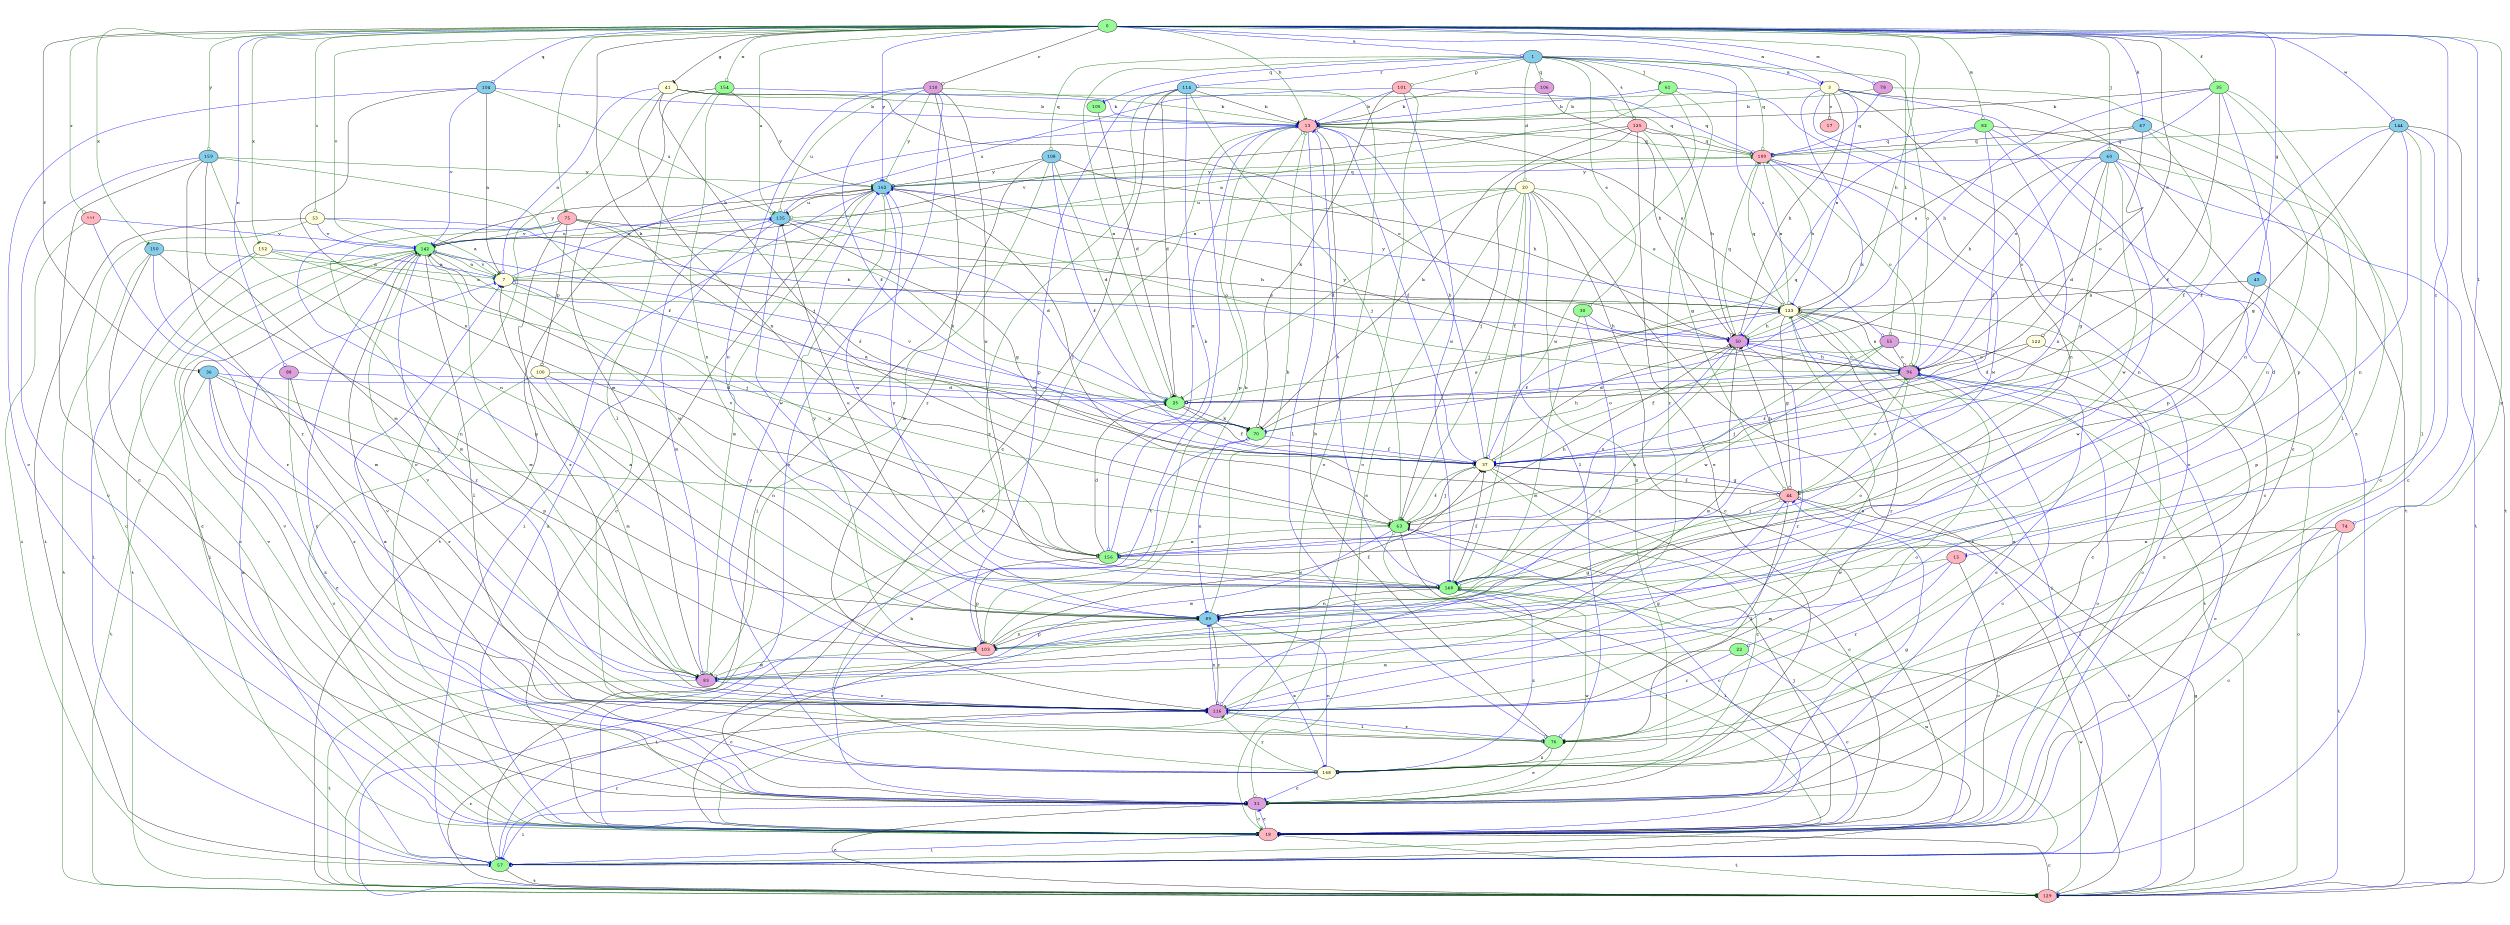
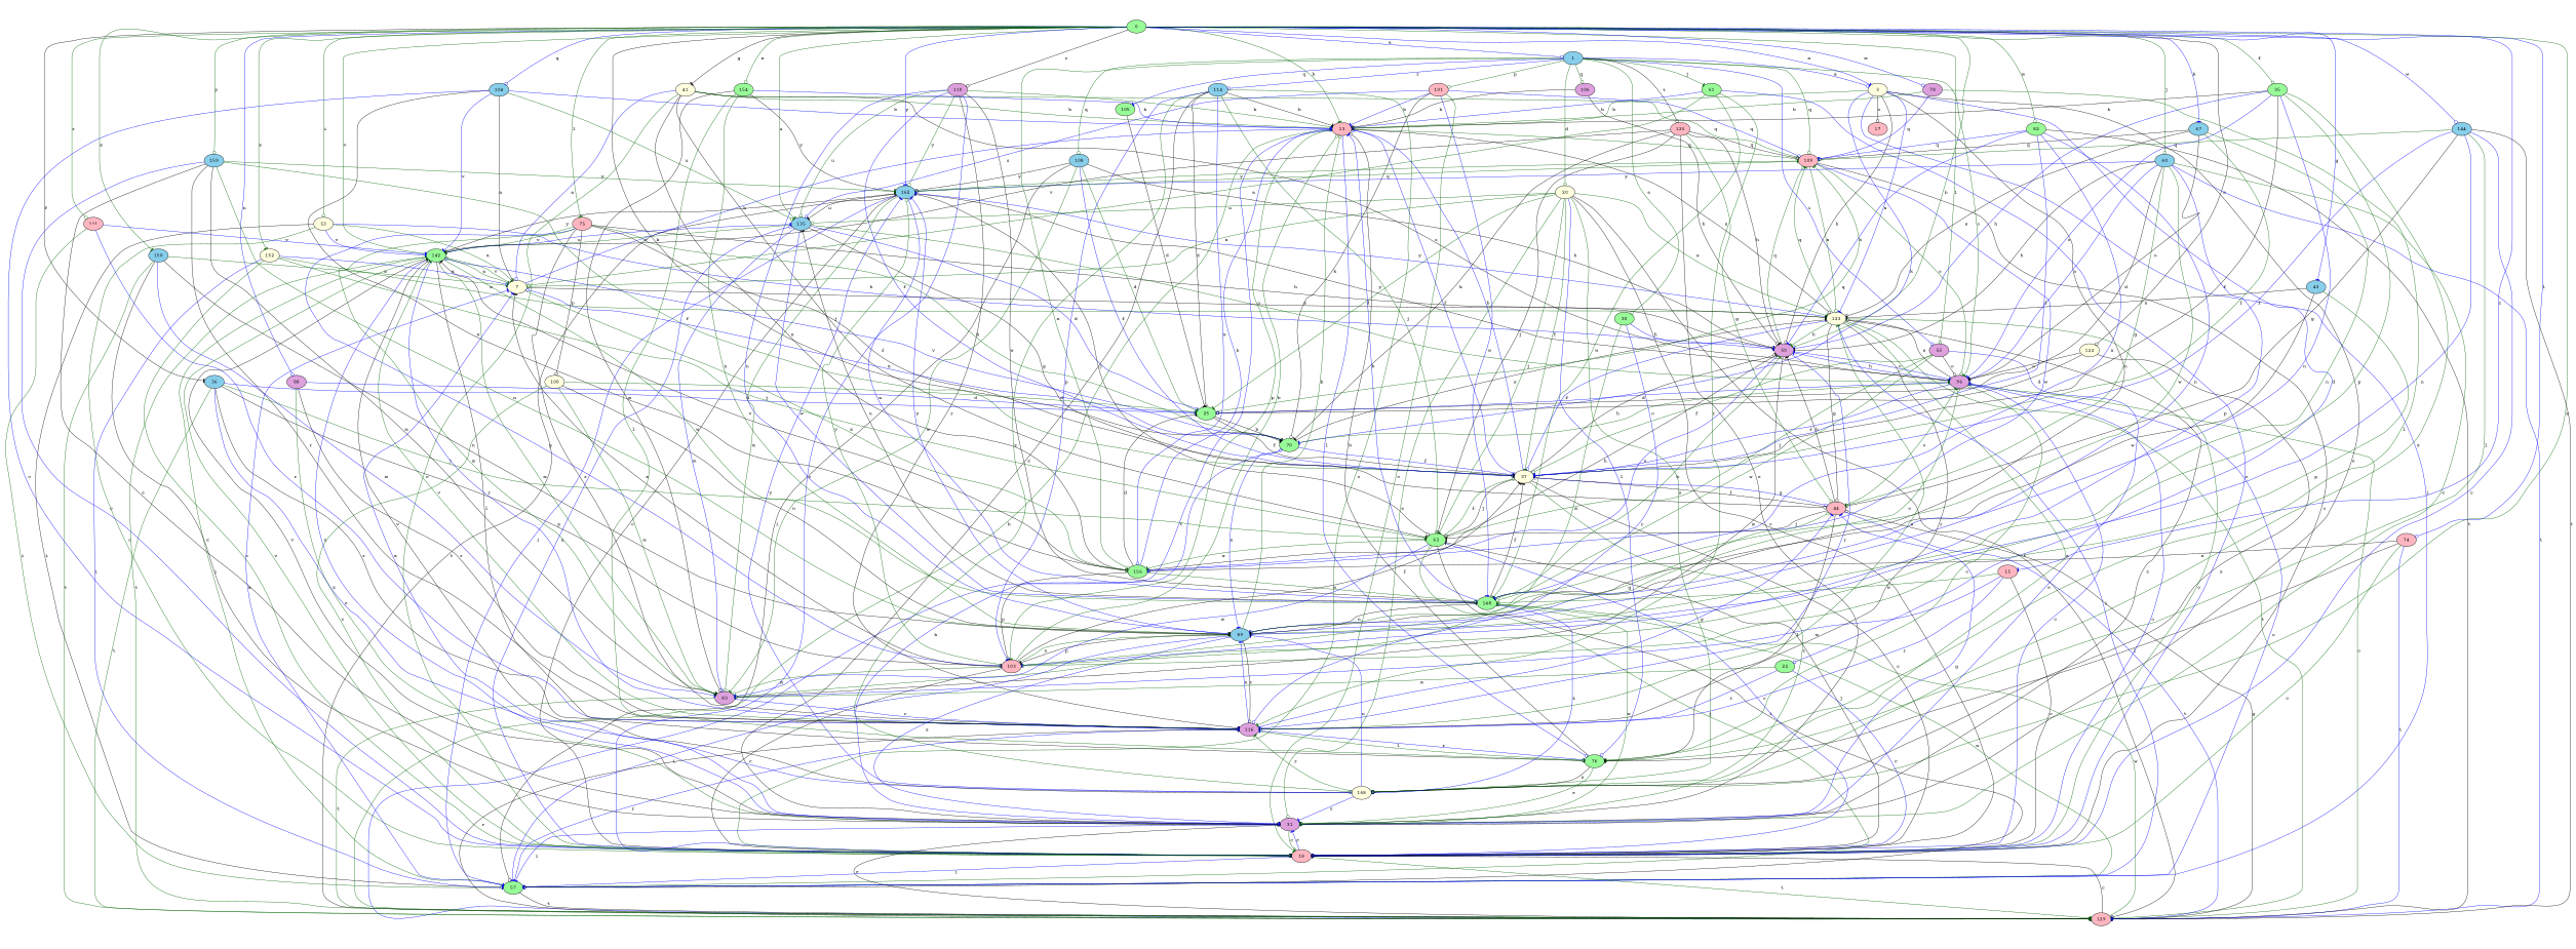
  strict digraph {
    fontname="Courier Prime"
    node [fillcolor=palegreen fontname="Courier Prime" style=filled]
    edge [arrowhead=odot color=darkgreen fontname="Courier Prime"]
    1 [fillcolor=skyblue]
    0
    3 [fillcolor=lightyellow]
    13 [fillcolor=lightpink]
    15 [fillcolor=lightpink]
    35
    36 [fillcolor=skyblue]
    41 [fillcolor=lightyellow]
    43 [fillcolor=skyblue]
    50 [fillcolor=plum]
    53 [fillcolor=lightyellow]
    55 [fillcolor=plum]
    60 [fillcolor=skyblue]
    67 [fillcolor=skyblue]
    70
    74 [fillcolor=lightpink]
    75 [fillcolor=lightpink]
    78 [fillcolor=plum]
    82
    88 [fillcolor=plum]
    104 [fillcolor=skyblue]
    110 [fillcolor=plum]
    111 [fillcolor=lightpink]
    122 [fillcolor=lightyellow]
    135 [fillcolor=skyblue]
    142
    144 [fillcolor=skyblue]
    150 [fillcolor=skyblue]
    152 [fillcolor=lightyellow]
    154
    159 [fillcolor=skyblue]
    162 [fillcolor=skyblue]
    168 [fillcolor=lightyellow]
    20 [fillcolor=lightyellow]
    30
    61
    96 [fillcolor=plum]
    101 [fillcolor=lightpink]
    105
    106 [fillcolor=plum]
    108 [fillcolor=skyblue]
    109 [fillcolor=lightpink]
    114 [fillcolor=skyblue]
    125 [fillcolor=lightpink]
    156
    17 [fillcolor=lightpink]
    22
    31 [fillcolor=plum]
    57
    89 [fillcolor=skyblue]
    123 [fillcolor=lightyellow]
    37 [fillcolor=lightyellow]
    76
    103 [fillcolor=lightpink]
    129 [fillcolor=lightpink]
    18 [fillcolor=lightpink]
    83 [fillcolor=plum]
    116 [fillcolor=plum]
    148
    63
    25
    7 [fillcolor=lightyellow]
    44 [fillcolor=lightpink]
    100 [fillcolor=lightyellow]
    1 -> 3 [color=blue label=a]
    1 -> 55 [color=blue label=i]
    1 -> 20 [label=d]
    1 -> 30 [label=e]
    1 -> 61 [arrowhead=tee label=j]
    1 -> 96 [arrowhead=tee label=o]
    1 -> 101 [label=p]
    1 -> 105 [arrowhead=tee color=blue label=q]
    1 -> 106 [label=q]
    1 -> 108 [label=q]
    1 -> 109 [label=q]
    1 -> 114 [color=blue label=r]
    1 -> 125 [color=black label=t]
-   1 -> 25 [label=x]
+   1 -> 156 [label=x]
    0 -> 1 [color=blue label=a]
    0 -> 3 [arrowhead=tee color=blue label=a]
    0 -> 13 [arrowhead=tee label=b]
    0 -> 15 [arrowhead=tee color=blue label=c]
    0 -> 35 [label=f]
    0 -> 36 [arrowhead=tee color=black label=f]
    0 -> 41 [arrowhead=tee color=black label=g]
    0 -> 43 [arrowhead=tee color=blue label=g]
    0 -> 50 [label=h]
    0 -> 53 [label=i]
    0 -> 55 [label=i]
    0 -> 60 [label=j]
    0 -> 67 [arrowhead=tee color=blue label=k]
    0 -> 70 [arrowhead=tee color=black label=k]
    0 -> 74 [color=blue label=l]
    0 -> 75 [arrowhead=tee label=l]
    0 -> 78 [color=blue label=m]
    0 -> 82 [label=m]
    0 -> 88 [color=blue label=n]
    0 -> 104 [color=blue label=q]
    0 -> 110 [color=black label=r]
    0 -> 111 [label=r]
    0 -> 122 [color=black label=s]
    0 -> 135 [arrowhead=tee label=u]
    0 -> 142 [label=v]
    0 -> 144 [color=blue label=w]
    0 -> 150 [arrowhead=tee label=x]
    0 -> 152 [arrowhead=tee label=x]
    0 -> 154 [label=x]
    0 -> 159 [label=y]
    0 -> 162 [arrowhead=tee color=blue label=y]
    0 -> 168 [label=z]
    3 -> 13 [arrowhead=tee label=b]
    3 -> 50 [color=black label=h]
    3 -> 70 [arrowhead=tee color=blue label=k]
    3 -> 17 [color=black label=c]
    3 -> 22 [color=blue label=d]
    3 -> 31 [arrowhead=tee color=black label=e]
    3 -> 57 [color=blue label=i]
    3 -> 89 [color=black label=n]
    3 -> 123 [arrowhead=tee color=blue label=s]
    13 -> 109 [label=q]
    13 -> 123 [color=black label=s]
    13 -> 37 [color=blue label=f]
    13 -> 76 [color=blue label=l]
    13 -> 103 [arrowhead=tee label=p]
    13 -> 129 [color=blue label=t]
    15 -> 18 [arrowhead=tee color=black label=c]
    15 -> 83 [arrowhead=tee color=blue label=m]
    15 -> 116 [arrowhead=tee color=blue label=r]
    15 -> 148 [label=w]
    35 -> 13 [arrowhead=tee color=black label=b]
    35 -> 50 [arrowhead=tee color=blue label=h]
    35 -> 168 [label=z]
    35 -> 96 [arrowhead=tee color=blue label=o]
    35 -> 89 [color=blue label=n]
    35 -> 37 [arrowhead=tee color=black label=f]
    35 -> 103 [arrowhead=tee label=p]
    36 -> 168 [color=blue label=z]
    36 -> 103 [arrowhead=tee color=black label=p]
    36 -> 129 [label=t]
    36 -> 116 [color=black label=r]
    36 -> 63 [arrowhead=tee label=j]
    36 -> 25 [arrowhead=tee color=blue label=d]
    41 -> 13 [label=b]
    41 -> 96 [arrowhead=tee color=black label=o]
    41 -> 109 [label=q]
    41 -> 156 [color=black label=x]
    41 -> 18 [label=c]
    41 -> 63 [arrowhead=tee color=black label=j]
    41 -> 7 [color=blue label=a]
    43 -> 123 [arrowhead=tee color=black label=s]
    43 -> 103 [label=p]
    43 -> 148 [arrowhead=tee color=black label=w]
    50 -> 96 [arrowhead=tee color=blue label=o]
    50 -> 109 [label=q]
    50 -> 156 [color=blue label=x]
    50 -> 83 [color=black label=m]
    50 -> 116 [color=blue label=r]
    53 -> 50 [arrowhead=tee color=blue label=h]
    53 -> 142 [arrowhead=tee color=blue label=v]
    53 -> 57 [arrowhead=tee color=black label=i]
    53 -> 18 [label=c]
    53 -> 7 [arrowhead=tee label=a]
    55 -> 96 [color=black label=o]
    55 -> 31 [arrowhead=tee color=blue label=e]
    55 -> 37 [label=f]
    55 -> 148 [label=w]
    55 -> 63 [label=j]
    60 -> 50 [arrowhead=tee color=black label=h]
    60 -> 162 [color=blue label=y]
    60 -> 96 [arrowhead=tee color=blue label=o]
    60 -> 31 [label=e]
    60 -> 103 [arrowhead=tee color=blue label=p]
    60 -> 129 [arrowhead=tee color=blue label=t]
    60 -> 148 [arrowhead=tee label=w]
    60 -> 25 [color=black label=d]
    60 -> 44 [arrowhead=tee label=g]
    67 -> 96 [color=black label=o]
    67 -> 109 [color=black label=q]
    67 -> 89 [arrowhead=tee label=n]
    67 -> 123 [color=black label=s]
    67 -> 37 [arrowhead=tee label=f]
    70 -> 142 [color=blue label=v]
    70 -> 96 [arrowhead=tee label=o]
    70 -> 89 [arrowhead=tee color=blue label=n]
    70 -> 123 [arrowhead=tee color=black label=s]
    70 -> 37 [color=blue label=f]
    70 -> 7 [color=blue label=a]
    74 -> 156 [color=black label=x]
    74 -> 76 [arrowhead=tee color=black label=l]
    74 -> 129 [arrowhead=tee color=blue label=t]
    74 -> 18 [label=c]
    75 -> 50 [arrowhead=tee color=black label=h]
    75 -> 70 [label=k]
    75 -> 142 [arrowhead=tee label=v]
    75 -> 37 [arrowhead=tee color=black label=f]
    75 -> 103 [color=blue label=p]
    75 -> 83 [label=m]
    75 -> 116 [arrowhead=tee color=black label=r]
    75 -> 100 [color=black label=p]
    78 -> 13 [label=b]
    78 -> 109 [color=blue label=q]
    78 -> 76 [label=l]
    82 -> 50 [arrowhead=tee color=blue label=h]
    82 -> 109 [arrowhead=tee color=blue label=q]
    82 -> 156 [arrowhead=tee color=blue label=x]
    82 -> 89 [arrowhead=tee color=blue label=n]
    82 -> 37 [arrowhead=tee color=blue label=f]
    82 -> 129 [arrowhead=tee color=black label=t]
    88 -> 31 [label=e]
    88 -> 116 [arrowhead=tee color=black label=r]
    88 -> 25 [color=blue label=d]
    104 -> 13 [arrowhead=tee color=blue label=b]
    104 -> 135 [label=u]
    104 -> 142 [arrowhead=tee color=blue label=v]
    104 -> 156 [color=black label=x]
    104 -> 18 [color=blue label=c]
    104 -> 7 [color=black label=a]
    110 -> 13 [arrowhead=tee label=b]
    110 -> 135 [label=u]
    110 -> 162 [label=y]
    110 -> 89 [color=blue label=n]
    110 -> 37 [color=blue label=f]
    110 -> 18 [arrowhead=tee color=blue label=c]
    110 -> 116 [arrowhead=tee color=black label=r]
    110 -> 148 [color=black label=w]
    111 -> 142 [arrowhead=tee color=blue label=v]
    111 -> 57 [label=i]
    111 -> 116 [color=blue label=r]
    122 -> 168 [color=black label=z]
    122 -> 96 [arrowhead=tee color=black label=o]
    122 -> 25 [color=black label=d]
    135 -> 142 [arrowhead=tee label=v]
    135 -> 96 [arrowhead=tee label=o]
    135 -> 83 [color=blue label=m]
    135 -> 148 [arrowhead=tee color=blue label=w]
    135 -> 25 [color=blue label=d]
    135 -> 44 [color=black label=g]
    142 -> 135 [arrowhead=tee color=blue label=u]
    142 -> 162 [arrowhead=tee color=black label=y]
    142 -> 31 [arrowhead=tee color=blue label=e]
    142 -> 57 [label=i]
    142 -> 76 [arrowhead=tee color=black label=l]
    142 -> 129 [arrowhead=tee label=t]
    142 -> 83 [arrowhead=tee label=m]
    142 -> 116 [arrowhead=tee color=blue label=r]
    142 -> 148 [arrowhead=tee label=w]
    142 -> 7 [arrowhead=tee label=a]
    144 -> 109 [label=q]
    144 -> 89 [arrowhead=tee color=blue label=n]
    144 -> 37 [arrowhead=tee color=blue label=f]
    144 -> 76 [label=l]
    144 -> 129 [arrowhead=tee color=black label=t]
    144 -> 18 [arrowhead=tee color=blue label=c]
    144 -> 44 [color=black label=g]
    150 -> 31 [color=black label=e]
    150 -> 89 [color=black label=n]
    150 -> 129 [label=t]
    150 -> 83 [arrowhead=tee color=blue label=m]
    150 -> 7 [arrowhead=tee label=a]
    152 -> 57 [arrowhead=tee color=blue label=i]
    152 -> 123 [arrowhead=tee label=s]
    152 -> 18 [arrowhead=tee label=c]
    152 -> 63 [label=j]
    152 -> 7 [color=blue label=a]
    154 -> 13 [arrowhead=tee color=blue label=b]
    154 -> 162 [arrowhead=tee color=black label=y]
    154 -> 89 [arrowhead=tee label=n]
    154 -> 76 [label=l]
    154 -> 83 [color=black label=m]
    159 -> 162 [arrowhead=tee label=y]
    159 -> 31 [color=black label=e]
    159 -> 89 [label=n]
    159 -> 37 [label=f]
    159 -> 18 [arrowhead=tee color=blue label=c]
    159 -> 83 [arrowhead=tee color=black label=m]
    159 -> 116 [arrowhead=tee color=black label=r]
    162 -> 135 [arrowhead=tee color=black label=u]
    162 -> 109 [arrowhead=tee label=q]
    162 -> 57 [arrowhead=tee color=blue label=i]
    162 -> 129 [color=black label=t]
    162 -> 18 [arrowhead=tee color=black label=c]
    162 -> 83 [label=m]
    162 -> 148 [color=blue label=w]
    162 -> 63 [color=black label=j]
    168 -> 142 [color=black label=v]
    168 -> 162 [arrowhead=tee color=blue label=y]
    168 -> 31 [arrowhead=tee color=blue label=e]
    168 -> 89 [arrowhead=tee color=blue label=n]
    168 -> 116 [arrowhead=tee label=r]
    20 -> 135 [label=u]
    20 -> 168 [label=z]
    20 -> 31 [label=e]
    20 -> 123 [arrowhead=tee label=s]
    20 -> 37 [arrowhead=tee label=f]
    20 -> 76 [color=blue label=l]
    20 -> 129 [color=black label=t]
    20 -> 18 [color=black label=c]
    20 -> 63 [arrowhead=tee label=j]
    20 -> 25 [arrowhead=tee label=d]
    20 -> 7 [label=a]
    30 -> 50 [arrowhead=tee color=blue label=h]
    30 -> 83 [label=m]
    30 -> 116 [color=blue label=r]
    61 -> 13 [color=blue label=b]
    61 -> 18 [arrowhead=tee color=blue label=c]
    61 -> 116 [arrowhead=tee label=r]
    61 -> 148 [arrowhead=tee label=w]
    61 -> 7 [label=a]
    96 -> 50 [arrowhead=tee color=blue label=h]
    96 -> 162 [arrowhead=tee color=black label=y]
    96 -> 123 [color=black label=s]
    96 -> 37 [arrowhead=tee color=blue label=f]
    96 -> 18 [color=blue label=c]
    96 -> 25 [color=blue label=d]
    101 -> 13 [arrowhead=tee color=blue label=b]
    101 -> 70 [color=black label=k]
    101 -> 135 [color=blue label=u]
    101 -> 109 [color=blue label=q]
    101 -> 18 [arrowhead=tee label=c]
    101 -> 148 [arrowhead=tee color=blue label=w]
    105 -> 25 [arrowhead=tee color=black label=d]
    106 -> 13 [color=black label=b]
    106 -> 50 [color=black label=h]
    108 -> 50 [color=black label=h]
    108 -> 162 [color=black label=y]
    108 -> 57 [color=black label=i]
    108 -> 37 [arrowhead=tee color=blue label=f]
    108 -> 83 [arrowhead=tee label=m]
    108 -> 25 [arrowhead=tee label=d]
    109 -> 162 [label=y]
    109 -> 96 [label=o]
    109 -> 123 [label=s]
    109 -> 18 [arrowhead=tee color=black label=c]
    109 -> 148 [arrowhead=tee color=blue label=w]
    114 -> 13 [arrowhead=tee color=black label=b]
    114 -> 168 [label=z]
    114 -> 156 [color=blue label=x]
    114 -> 31 [color=black label=e]
    114 -> 103 [arrowhead=tee color=blue label=p]
    114 -> 18 [label=c]
    114 -> 63 [label=j]
    114 -> 25 [color=black label=d]
    125 -> 50 [arrowhead=tee color=black label=h]
    125 -> 70 [arrowhead=tee color=black label=k]
    125 -> 142 [color=black label=v]
    125 -> 109 [color=black label=q]
    125 -> 31 [arrowhead=tee color=black label=e]
    125 -> 63 [color=black label=j]
    125 -> 44 [label=g]
    156 -> 13 [arrowhead=tee color=blue label=b]
    156 -> 50 [arrowhead=tee color=black label=h]
    156 -> 142 [arrowhead=tee color=black label=v]
    156 -> 103 [color=black label=p]
    156 -> 148 [label=w]
    156 -> 25 [arrowhead=tee color=black label=d]
    22 -> 18 [arrowhead=tee color=blue label=c]
    22 -> 83 [arrowhead=tee label=m]
    22 -> 116 [arrowhead=tee color=blue label=r]
    31 -> 70 [color=blue label=k]
    31 -> 142 [arrowhead=tee color=black label=v]
    31 -> 57 [arrowhead=tee color=blue label=i]
    31 -> 18 [label=c]
    31 -> 148 [label=w]
    31 -> 7 [arrowhead=tee color=blue label=a]
    31 -> 44 [arrowhead=tee color=blue label=g]
    57 -> 96 [arrowhead=tee color=blue label=o]
    57 -> 129 [arrowhead=tee color=black label=t]
    57 -> 116 [color=blue label=r]
    57 -> 148 [arrowhead=tee label=w]
    57 -> 63 [label=j]
    57 -> 7 [arrowhead=tee color=blue label=a]
    89 -> 13 [label=b]
    89 -> 162 [arrowhead=tee color=blue label=y]
-   89 -> 168 [arrowhead=tee color=blue label=z]
+   89 -> 31 [arrowhead=tee color=blue label=z]
    89 -> 96 [label=o]
    89 -> 57 [arrowhead=tee color=blue label=i]
    89 -> 103 [arrowhead=tee color=black label=p]
    89 -> 116 [color=black label=r]
    123 -> 50 [arrowhead=tee label=h]
    123 -> 162 [arrowhead=tee color=blue label=y]
    123 -> 168 [arrowhead=tee label=z]
    123 -> 109 [arrowhead=tee label=q]
    123 -> 31 [color=black label=e]
    123 -> 57 [color=blue label=i]
    123 -> 37 [color=blue label=f]
    123 -> 129 [label=t]
    123 -> 18 [arrowhead=tee label=c]
    123 -> 116 [color=black label=r]
    123 -> 44 [color=black label=g]
    37 -> 13 [color=blue label=b]
    37 -> 50 [color=black label=h]
    37 -> 31 [arrowhead=tee label=e]
    37 -> 18 [arrowhead=tee color=black label=c]
    37 -> 63 [color=black label=j]
    37 -> 44 [color=blue label=g]
    76 -> 13 [color=black label=b]
    76 -> 168 [color=black label=z]
    76 -> 96 [label=o]
    76 -> 31 [label=e]
    76 -> 116 [arrowhead=tee color=blue label=r]
    103 -> 13 [label=b]
    103 -> 162 [label=y]
    103 -> 89 [arrowhead=tee label=n]
    103 -> 37 [arrowhead=tee color=black label=f]
    103 -> 18 [color=black label=c]
    103 -> 83 [label=m]
    103 -> 7 [arrowhead=tee color=black label=a]
    103 -> 44 [label=g]
    129 -> 13 [label=b]
    129 -> 96 [label=o]
    129 -> 31 [color=black label=e]
    129 -> 18 [arrowhead=tee color=black label=c]
    129 -> 116 [arrowhead=tee color=black label=r]
    129 -> 148 [label=w]
    129 -> 44 [color=black label=g]
    18 -> 135 [color=blue label=u]
    18 -> 142 [arrowhead=tee label=v]
    18 -> 96 [color=blue label=o]
    18 -> 31 [arrowhead=tee color=blue label=e]
    18 -> 57 [arrowhead=tee color=blue label=i]
    18 -> 129 [label=t]
    18 -> 63 [arrowhead=tee color=black label=j]
    83 -> 129 [arrowhead=tee label=t]
    83 -> 116 [arrowhead=tee color=blue label=r]
    116 -> 142 [arrowhead=tee label=v]
    116 -> 89 [arrowhead=tee color=blue label=n]
    116 -> 123 [arrowhead=tee label=s]
    116 -> 76 [label=l]
    116 -> 44 [arrowhead=tee color=blue label=g]
    148 -> 13 [arrowhead=tee color=blue label=b]
    148 -> 50 [arrowhead=tee label=h]
    148 -> 135 [arrowhead=tee color=black label=u]
    148 -> 168 [color=blue label=z]
    148 -> 89 [arrowhead=tee color=black label=n]
    148 -> 37 [arrowhead=tee color=black label=f]
    63 -> 156 [arrowhead=tee label=x]
    63 -> 57 [color=black label=i]
    63 -> 37 [label=f]
    63 -> 18 [color=blue label=c]
    63 -> 83 [arrowhead=tee color=blue label=m]
    25 -> 70 [arrowhead=tee color=black label=k]
    25 -> 109 [arrowhead=tee label=q]
    25 -> 37 [arrowhead=tee color=black label=f]
    7 -> 13 [color=blue label=b]
    7 -> 142 [label=v]
    7 -> 156 [arrowhead=tee label=x]
    7 -> 123 [arrowhead=tee color=black label=s]
    44 -> 50 [arrowhead=tee color=black label=h]
    44 -> 96 [arrowhead=tee label=o]
    44 -> 37 [color=black label=f]
    44 -> 76 [arrowhead=tee color=black label=l]
    44 -> 129 [arrowhead=tee color=blue label=t]
    44 -> 63 [arrowhead=tee color=black label=j]
    100 -> 89 [arrowhead=tee color=black label=n]
    100 -> 18 [label=c]
    100 -> 83 [label=m]
    100 -> 25 [arrowhead=tee label=d]
  }
